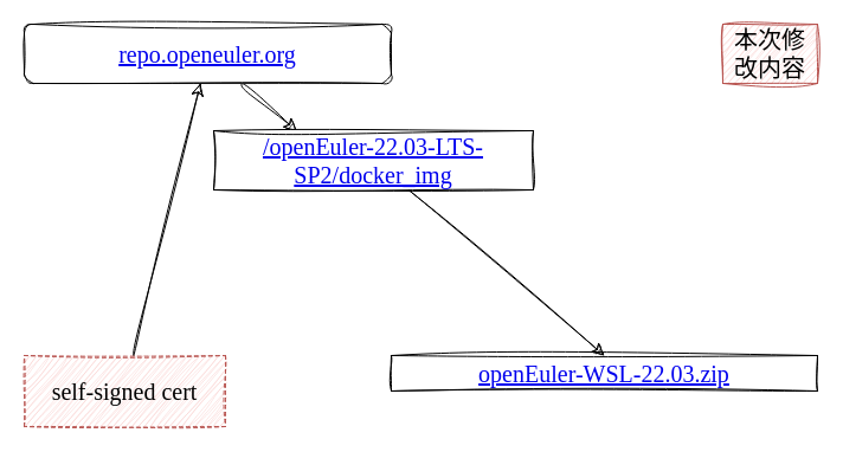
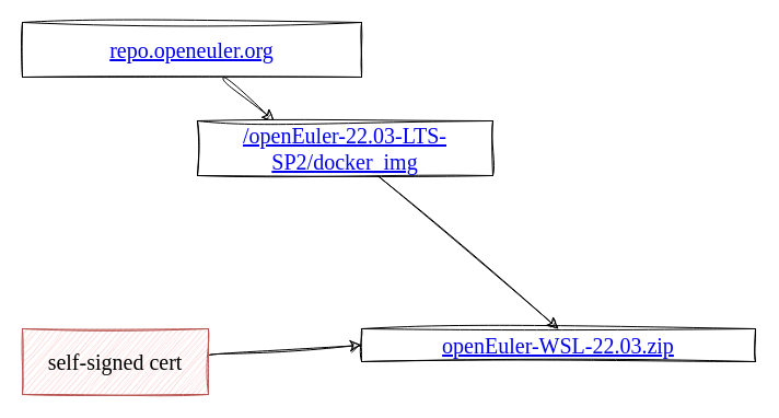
  <mxCell id="0" />
  <mxCell id="1" parent="0" />
  <mxCell id="2" value="&lt;a href=&quot;https://repo.openeuler.org/openEuler-22.03-LTS-SP2/WSL/&quot;&gt;openEuler-WSL-22.03.zip&lt;/a&gt;" style="rounded=0;whiteSpace=wrap;html=1;sketch=1;hachureGap=4;jiggle=2;curveFitting=1;fontFamily=Architects Daughter;fontSource=https%3A%2F%2Ffonts.googleapis.com%2Fcss%3Ffamily%3DArchitects%2BDaughter;fontSize=20;" parent="1" vertex="1"><mxGeometry x="330" y="300" width="360" height="30" as="geometry" /></mxCell>
  <mxCell id="3" style="edgeStyle=none;curved=1;rounded=0;sketch=1;hachureGap=4;jiggle=2;curveFitting=1;orthogonalLoop=1;jettySize=auto;html=1;fontFamily=Architects Daughter;fontSource=https%3A%2F%2Ffonts.googleapis.com%2Fcss%3Ffamily%3DArchitects%2BDaughter;fontSize=16;startSize=8;endSize=8;" parent="1" source="4" edge="1"><mxGeometry relative="1" as="geometry"><mxPoint x="250" y="110" as="targetPoint" /></mxGeometry></mxCell>
- <mxCell id="4" value="&lt;a href=&quot;https://repo.openeuler.org/openEuler-22.03-LTS-SP2/docker_img/&quot;&gt;repo.openeuler.org&lt;/a&gt;" style="whiteSpace=wrap;html=1;sketch=1;hachureGap=4;jiggle=2;curveFitting=1;fontFamily=Architects Daughter;fontSource=https%3A%2F%2Ffonts.googleapis.com%2Fcss%3Ffamily%3DArchitects%2BDaughter;fontSize=20;rounded=1;" parent="1" vertex="1"><mxGeometry x="20" y="20" width="310" height="50" as="geometry" /></mxCell>
+ <mxCell id="4" value="&lt;a href=&quot;https://repo.openeuler.org/openEuler-22.03-LTS-SP2/docker_img/&quot;&gt;repo.openeuler.org&lt;/a&gt;" style="rounded=0;whiteSpace=wrap;html=1;sketch=1;hachureGap=4;jiggle=2;curveFitting=1;fontFamily=Architects Daughter;fontSource=https%3A%2F%2Ffonts.googleapis.com%2Fcss%3Ffamily%3DArchitects%2BDaughter;fontSize=20;" parent="1" vertex="1"><mxGeometry x="20" y="20" width="310" height="50" as="geometry" /></mxCell>
  <mxCell id="5" style="edgeStyle=none;curved=1;rounded=0;sketch=1;hachureGap=4;jiggle=2;curveFitting=1;orthogonalLoop=1;jettySize=auto;html=1;entryX=0.5;entryY=0;entryDx=0;entryDy=0;fontFamily=Architects Daughter;fontSource=https%3A%2F%2Ffonts.googleapis.com%2Fcss%3Ffamily%3DArchitects%2BDaughter;fontSize=16;startSize=8;endSize=8;" parent="1" source="6" target="2" edge="1"><mxGeometry relative="1" as="geometry" /></mxCell>
  <mxCell id="6" value="&lt;a style=&quot;border-color: var(--border-color);&quot; href=&quot;https://repo.openeuler.org/openEuler-22.03-LTS-SP2/docker_img/&quot;&gt;/openEuler-22.03-LTS-SP2/docker_img&lt;/a&gt;" style="rounded=0;whiteSpace=wrap;html=1;sketch=1;hachureGap=4;jiggle=2;curveFitting=1;fontFamily=Architects Daughter;fontSource=https%3A%2F%2Ffonts.googleapis.com%2Fcss%3Ffamily%3DArchitects%2BDaughter;fontSize=20;" parent="1" vertex="1"><mxGeometry x="180" y="110" width="270" height="50" as="geometry" /></mxCell>
- <mxCell id="7" style="edgeStyle=none;curved=1;rounded=0;sketch=1;hachureGap=4;jiggle=2;curveFitting=1;orthogonalLoop=1;jettySize=auto;html=1;fontFamily=Architects Daughter;fontSource=https%3A%2F%2Ffonts.googleapis.com%2Fcss%3Ffamily%3DArchitects%2BDaughter;fontSize=16;startSize=8;endSize=8;" parent="1" source="8" target="4" edge="1"><mxGeometry relative="1" as="geometry" /></mxCell>
- <mxCell id="8" value="self-signed cert" style="rounded=0;whiteSpace=wrap;html=1;sketch=1;hachureGap=4;jiggle=2;curveFitting=1;fontFamily=Architects Daughter;fontSource=https%3A%2F%2Ffonts.googleapis.com%2Fcss%3Ffamily%3DArchitects%2BDaughter;fontSize=20;fillColor=#f8cecc;strokeColor=#b85450;dashed=1;" parent="1" vertex="1"><mxGeometry x="20" y="300" width="170" height="60" as="geometry" /></mxCell>
- <mxCell id="9" value="本次修改内容" style="rounded=0;whiteSpace=wrap;html=1;sketch=1;hachureGap=4;jiggle=2;curveFitting=1;fontFamily=Architects Daughter;fontSource=https%3A%2F%2Ffonts.googleapis.com%2Fcss%3Ffamily%3DArchitects%2BDaughter;fontSize=20;fillColor=#f8cecc;strokeColor=#b85450;" parent="1" vertex="1"><mxGeometry x="610" y="20" width="80" height="50" as="geometry" /></mxCell>
+ <mxCell id="7" style="edgeStyle=none;curved=1;rounded=0;sketch=1;hachureGap=4;jiggle=2;curveFitting=1;orthogonalLoop=1;jettySize=auto;html=1;entryX=0;entryY=0.5;entryDx=0;entryDy=0;fontFamily=Architects Daughter;fontSource=https%3A%2F%2Ffonts.googleapis.com%2Fcss%3Ffamily%3DArchitects%2BDaughter;fontSize=16;startSize=8;endSize=8;" parent="1" source="8" target="2" edge="1"><mxGeometry relative="1" as="geometry" /></mxCell>
+ <mxCell id="8" value="self-signed cert" style="rounded=0;whiteSpace=wrap;html=1;sketch=1;hachureGap=4;jiggle=2;curveFitting=1;fontFamily=Architects Daughter;fontSource=https%3A%2F%2Ffonts.googleapis.com%2Fcss%3Ffamily%3DArchitects%2BDaughter;fontSize=20;fillColor=#f8cecc;strokeColor=#b85450;" parent="1" vertex="1"><mxGeometry x="20" y="300" width="170" height="60" as="geometry" /></mxCell>
